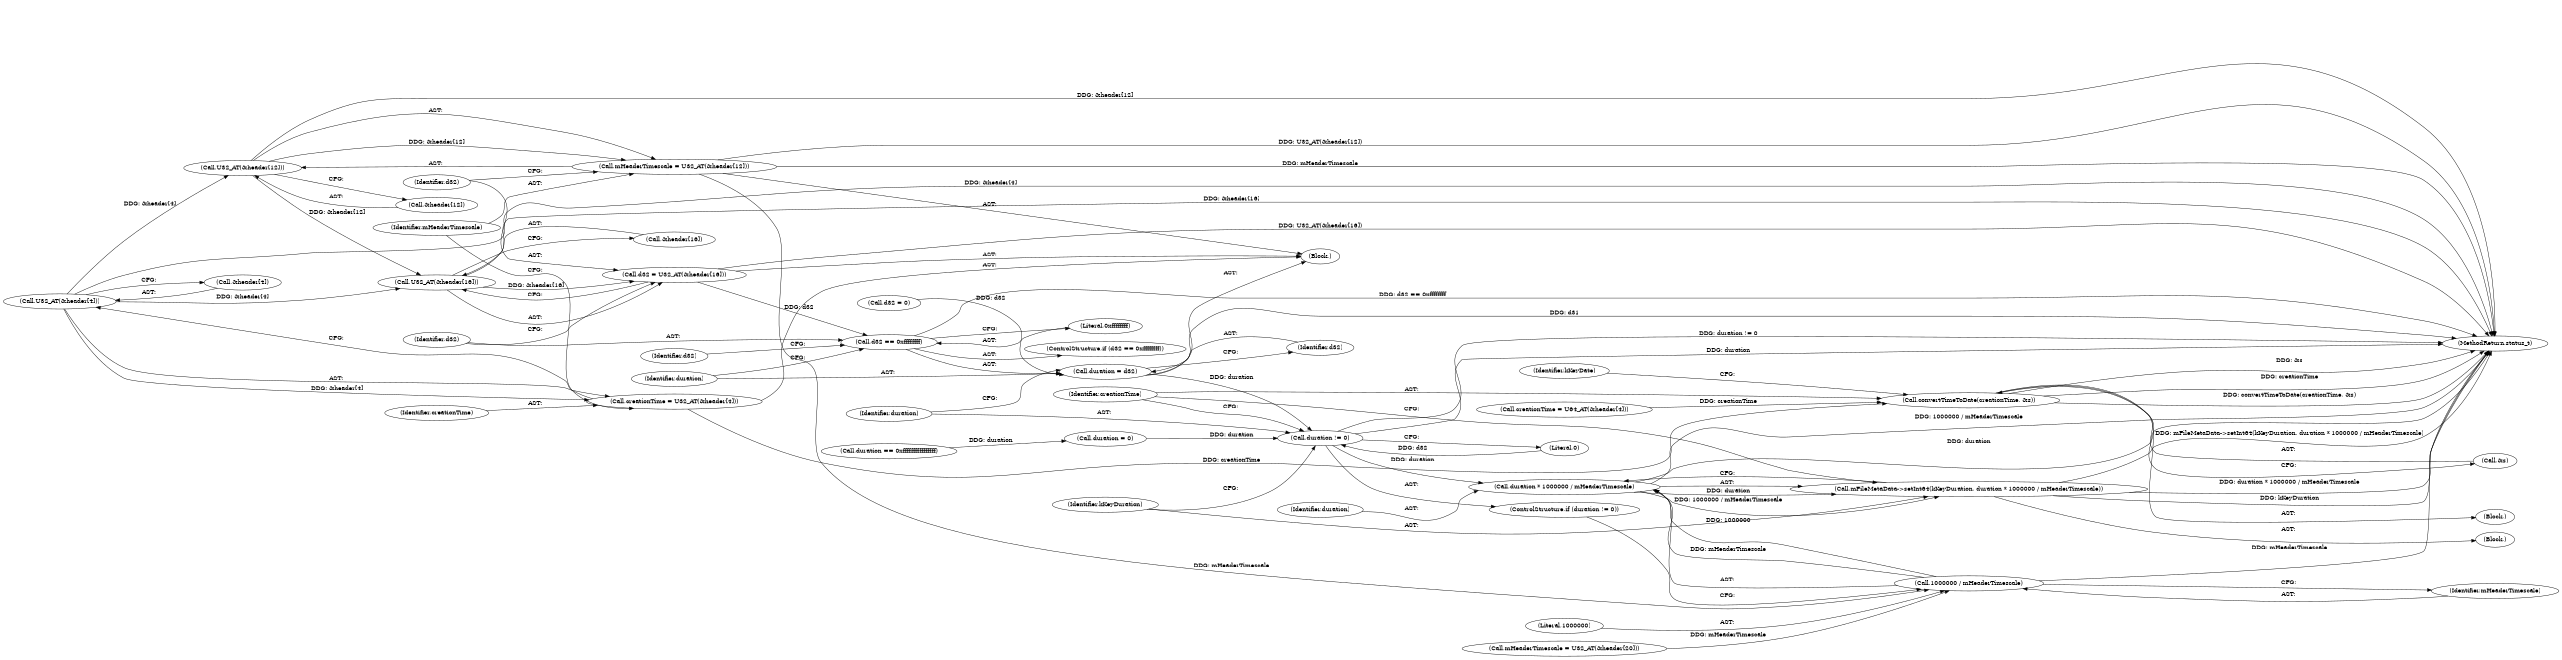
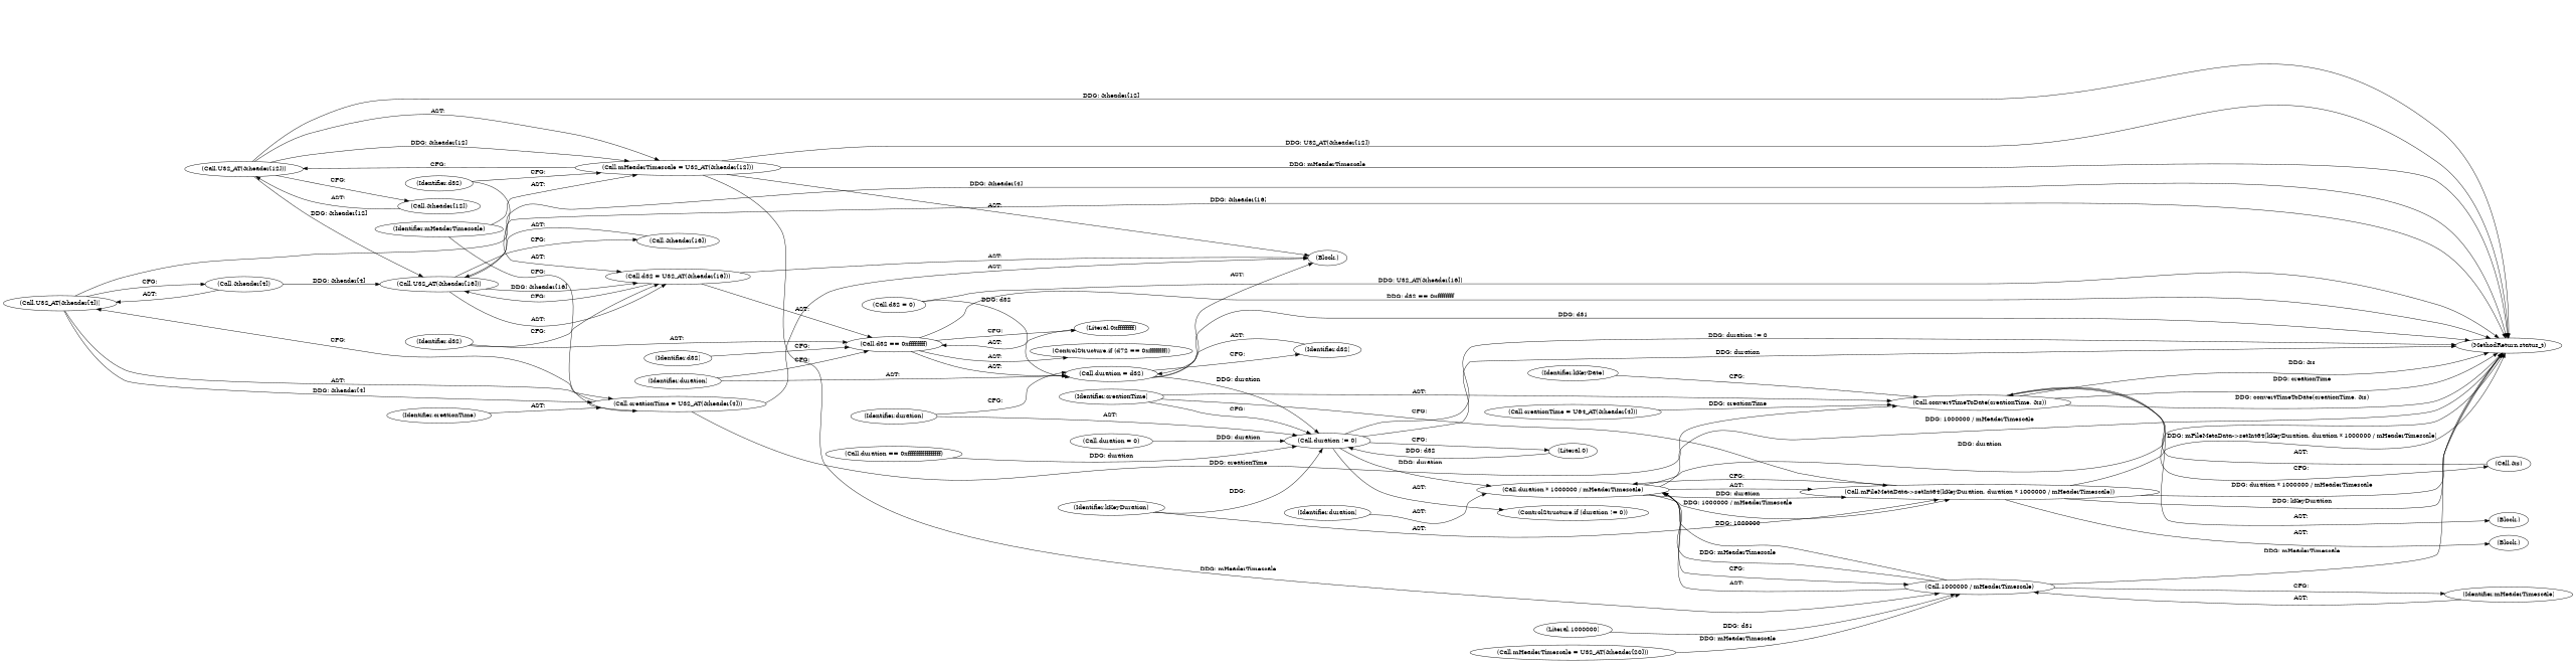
  digraph {
    rankdir=LR
    n1 [label="(Call,U32_AT(&header[4]))"]
    n2 [label="(Call,creationTime = U32_AT(&header[4]))"]
    n3 [label="(Call,U32_AT(&header[12]))"]
    n4 [label="(Call,U32_AT(&header[16]))"]
    n5 [label="(MethodReturn,status_t)"]
    n6 [label="(Call,&header[4])"]
    n7 [label="(Call,convertTimeToDate(creationTime, &s))"]
    n8 [label="(Block,)"]
    n9 [label="(Call,mHeaderTimescale = U32_AT(&header[12]))"]
    n10 [label="(Call,&header[12])"]
    n11 [label="(Call,d32 = U32_AT(&header[16]))"]
    n12 [label="(Call,&header[16])"]
    n13 [label="(Call,&s)"]
    n14 [label="(Block,)"]
    n15 [label="(Call,1000000 / mHeaderTimescale)"]
    n16 [label="(Call,duration * 1000000 / mHeaderTimescale)"]
    n17 [label="(Identifier,mHeaderTimescale)"]
    n18 [label="(Call,mFileMetaData->setInt64(kKeyDuration, duration * 1000000 / mHeaderTimescale))"]
    n19 [label="(Block,)"]
    n20 [label="(Call,d32 == 0xffffffff)"]
    n21 [label="(Call,duration = d32)"]
-   n22 [label="(ControlStructure,if (d32 == 0xffffffff))"]
+   n22 [label="(ControlStructure,if (d72 == 0xffffffff))"]
    n23 [label="(Literal,0xffffffff)"]
    n24 [label="(Call,duration != 0)"]
    n25 [label="(Identifier,d32)"]
    n26 [label="(ControlStructure,if (duration != 0))"]
    n27 [label="(Literal,0)"]
    n28 [label="(Identifier,d32)"]
    n29 [label="(Identifier,duration)"]
    n30 [label="(Identifier,duration)"]
    n31 [label="(Identifier,creationTime)"]
    n32 [label="(Identifier,creationTime)"]
    n33 [label="(Identifier,mHeaderTimescale)"]
    n34 [label="(Call,duration = 0)"]
    n35 [label="(Identifier,kKeyDate)"]
    n36 [label="(Call,creationTime = U64_AT(&header[4]))"]
    n37 [label="(Literal,1000000)"]
    n38 [label="(Call,mHeaderTimescale = U32_AT(&header[20]))"]
    n39 [label="(Identifier,d32)"]
    n40 [label="(Identifier,duration)"]
    n41 [label="(Call,d32 = 0)"]
    n42 [label="(Identifier,d32)"]
    n43 [label="(Call,duration == 0xffffffffffffffff)"]
    n44 [label="(Identifier,kKeyDuration)"]
    n1 -> n2 [label="AST: "]
    n1 -> n2 [label="DDG: &header[4]"]
-   n1 -> n3 [label="DDG: &header[4]"]
-   n1 -> n4 [label="DDG: &header[4]"]
+   n6 -> n4 [label="DDG: &header[4]"]
    n1 -> n5 [label="DDG: &header[4]"]
    n1 -> n6 [label="CFG: "]
    n2 -> n1 [label="CFG: "]
    n2 -> n7 [label="DDG: creationTime"]
    n2 -> n8 [label="AST: "]
    n3 -> n4 [label="DDG: &header[12]"]
    n3 -> n5 [label="DDG: &header[12]"]
    n3 -> n9 [label="AST: "]
    n3 -> n9 [label="DDG: &header[12]"]
    n3 -> n10 [label="CFG: "]
    n4 -> n5 [label="DDG: &header[16]"]
    n4 -> n11 [label="AST: "]
    n4 -> n11 [label="DDG: &header[16]"]
    n4 -> n12 [label="CFG: "]
    n6 -> n1 [label="AST: "]
    n7 -> n5 [label="DDG: creationTime"]
    n7 -> n5 [label="DDG: convertTimeToDate(creationTime, &s)"]
    n7 -> n5 [label="DDG: &s"]
    n7 -> n13 [label="CFG: "]
    n7 -> n14 [label="AST: "]
-   n9 -> n3 [label="AST: "]
+   n9 -> n3 [label="CFG: "]
    n9 -> n5 [label="DDG: U32_AT(&header[12])"]
    n9 -> n5 [label="DDG: mHeaderTimescale"]
    n9 -> n8 [label="AST: "]
    n9 -> n15 [label="DDG: mHeaderTimescale"]
    n10 -> n3 [label="AST: "]
    n11 -> n4 [label="CFG: "]
-   n11 -> n5 [label="DDG: U32_AT(&header[16])"]
+   n41 -> n5 [label="DDG: U32_AT(&header[16])"]
    n11 -> n8 [label="AST: "]
-   n11 -> n20 [label="DDG: d32"]
+   n11 -> n20 [label="AST: "]
    n12 -> n4 [label="AST: "]
    n13 -> n7 [label="AST: "]
    n15 -> n5 [label="DDG: mHeaderTimescale"]
    n15 -> n16 [label="AST: "]
    n15 -> n16 [label="DDG: 1000000"]
    n15 -> n16 [label="DDG: mHeaderTimescale"]
    n15 -> n17 [label="CFG: "]
    n16 -> n5 [label="DDG: 1000000 / mHeaderTimescale"]
    n16 -> n5 [label="DDG: duration"]
-   n26 -> n15 [label="CFG: "]
+   n16 -> n15 [label="CFG: "]
    n16 -> n18 [label="AST: "]
    n16 -> n18 [label="DDG: duration"]
    n16 -> n18 [label="DDG: 1000000 / mHeaderTimescale"]
    n17 -> n15 [label="AST: "]
    n18 -> n5 [label="DDG: duration * 1000000 / mHeaderTimescale"]
    n18 -> n5 [label="DDG: kKeyDuration"]
    n18 -> n5 [label="DDG: mFileMetaData->setInt64(kKeyDuration, duration * 1000000 / mHeaderTimescale)"]
    n18 -> n16 [label="CFG: "]
    n18 -> n19 [label="AST: "]
    n20 -> n5 [label="DDG: d32 == 0xffffffff"]
    n20 -> n21 [label="AST: "]
    n20 -> n22 [label="AST: "]
    n20 -> n23 [label="CFG: "]
    n21 -> n5 [label="DDG: d31"]
    n21 -> n8 [label="AST: "]
    n21 -> n24 [label="DDG: duration"]
    n21 -> n25 [label="CFG: "]
    n23 -> n20 [label="AST: "]
    n24 -> n5 [label="DDG: duration != 0"]
    n24 -> n5 [label="DDG: duration"]
    n24 -> n16 [label="DDG: duration"]
    n24 -> n26 [label="AST: "]
    n24 -> n27 [label="CFG: "]
    n25 -> n21 [label="AST: "]
    n27 -> n24 [label="DDG: d32"]
    n28 -> n20 [label="CFG: "]
    n29 -> n16 [label="AST: "]
    n30 -> n21 [label="CFG: "]
    n30 -> n24 [label="AST: "]
    n31 -> n7 [label="AST: "]
    n31 -> n18 [label="CFG: "]
    n31 -> n24 [label="CFG: "]
    n32 -> n2 [label="AST: "]
    n33 -> n2 [label="CFG: "]
    n33 -> n9 [label="AST: "]
    n34 -> n24 [label="DDG: duration"]
    n35 -> n7 [label="CFG: "]
    n36 -> n7 [label="DDG: creationTime"]
-   n37 -> n15 [label="AST: "]
+   n37 -> n15 [label="DDG: d31"]
    n38 -> n15 [label="DDG: mHeaderTimescale"]
    n39 -> n11 [label="CFG: "]
    n39 -> n20 [label="AST: "]
    n40 -> n20 [label="CFG: "]
    n40 -> n21 [label="AST: "]
    n41 -> n21 [label="DDG: d32"]
    n42 -> n9 [label="CFG: "]
    n42 -> n11 [label="AST: "]
-   n43 -> n34 [label="DDG: duration"]
+   n43 -> n24 [label="DDG: duration"]
    n44 -> n18 [label="AST: "]
-   n44 -> n24 [label="CFG: "]
+   n44 -> n24 [label="DDG: "]
  }
